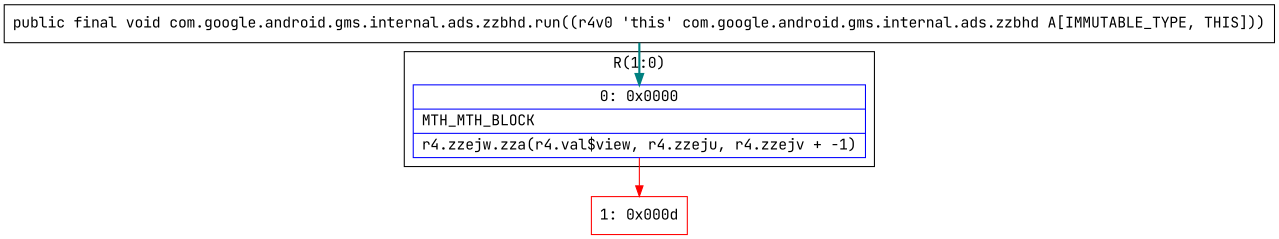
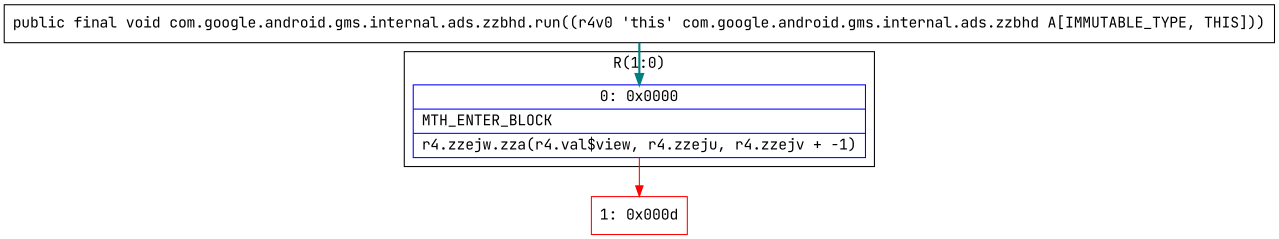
  digraph {
    fontname="JetBrains Mono"
    node [shape=record fontname="JetBrains Mono"]
    edge [fontname="JetBrains Mono"]
-   n1 [color=blue label="{0\:\ 0x0000|MTH_MTH_BLOCK\l|r4.zzejw.zza(r4.val$view, r4.zzeju, r4.zzejv + \-1)\l}"]
+   n1 [color=blue label="{0\:\ 0x0000|MTH_ENTER_BLOCK\l|r4.zzejw.zza(r4.val$view, r4.zzeju, r4.zzejv + \-1)\l}"]
    n2 [color=red label="{1\:\ 0x000d}"]
    n3 [label="{public final void com.google.android.gms.internal.ads.zzbhd.run((r4v0 'this' com.google.android.gms.internal.ads.zzbhd A[IMMUTABLE_TYPE, THIS])) }"]
    subgraph cluster_1 {
      label="R(1:0)"
      n1
    }
    n1 -> n2 [color=red style=solid]
    n3 -> n1 [color=teal style=bold]
  }
